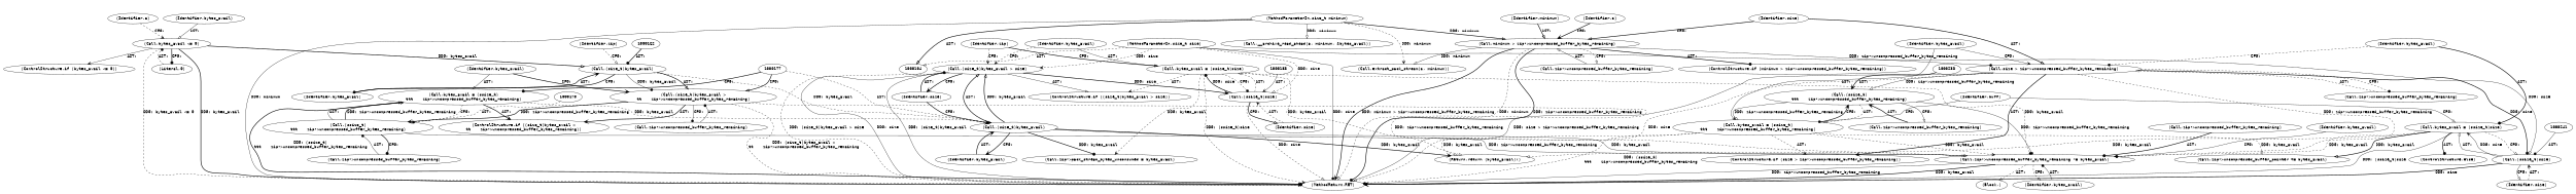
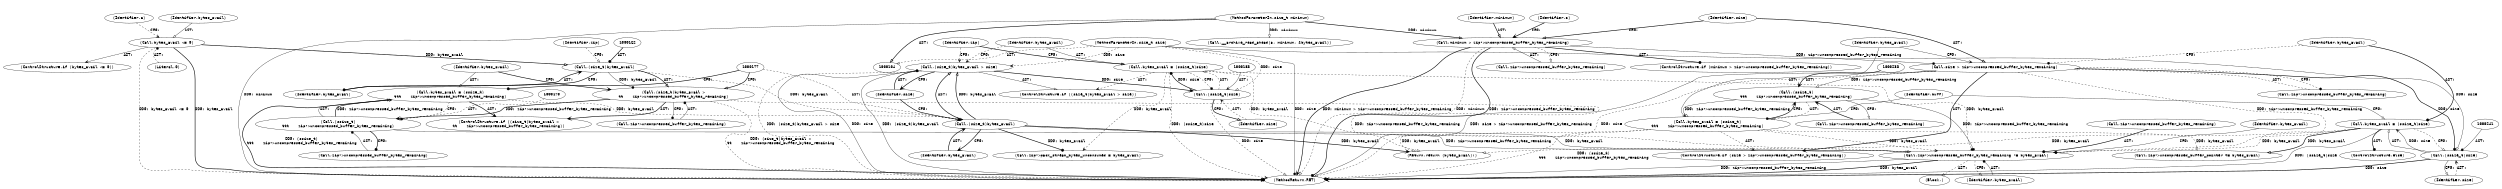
  digraph {
    fontname="DejaVu Sans Mono"
    node [fontname="DejaVu Sans Mono"]
    edge [arrowhead=onormal fontname="DejaVu Sans Mono" style=bold]
    n1 [label="(Call,zip->uncompressed_buffer_bytes_remaining -= bytes_avail)"]
    n2 [label="(Block,)"]
    n3 [label="(MethodReturn,RET)"]
    n4 [label="(Identifier,bytes_avail)"]
    n5 [label="(Call,bytes_avail = (ssize_t)size)"]
    n6 [label="(Call,(ssize_t)size)"]
    n7 [label="(Call,zip->uncompressed_buffer_pointer += bytes_avail)"]
    n8 [label="(Return,return (bytes_avail);)"]
    n9 [label="(ControlStructure,else)"]
    n10 [label="(Identifier,size)"]
    n11 [label="(Call,size > zip->uncompressed_buffer_bytes_remaining)"]
    n12 [label="(Call,(ssize_t)\n\t\t\t    zip->uncompressed_buffer_bytes_remaining)"]
    n13 [label="(Call,zip->uncompressed_buffer_bytes_remaining)"]
    n14 [label="(ControlStructure,if (size > zip->uncompressed_buffer_bytes_remaining))"]
    n15 [label="(Call,bytes_avail = (ssize_t)\n\t\t\t    zip->uncompressed_buffer_bytes_remaining)"]
    n16 [label="(Call,zip->uncompressed_buffer_bytes_remaining)"]
    n17 [label="(MethodParameterIn,size_t size)"]
    n18 [label="(Call,(ssize_t)size)"]
    n19 [label="(Call,(size_t)bytes_avail > size)"]
    1000104
    n21 [label="(Call,bytes_avail = (ssize_t)size)"]
    n22 [label="(Identifier,size)"]
    n23 [label="(ControlStructure,if ((size_t)bytes_avail > size))"]
    n24 [label="(Identifier,size)"]
    n25 [label="(Call,minimum > zip->uncompressed_buffer_bytes_remaining)"]
    n26 [label="(Call,zip->uncompressed_buffer_bytes_remaining)"]
-   n27 [label="(Call,extract_pack_stream(a, minimum))"]
    n28 [label="(ControlStructure,if (minimum > zip->uncompressed_buffer_bytes_remaining))"]
    n29 [label="(MethodParameterIn,size_t minimum)"]
    n30 [label="(Call,__archive_read_ahead(a, minimum, &bytes_avail))"]
    n31 [label="(Call,(size_t)bytes_avail)"]
    n32 [label="(Identifier,bytes_avail)"]
    n33 [label="(Call,zip->pack_stream_bytes_unconsumed = bytes_avail)"]
    n34 [label="(Call,bytes_avail = (ssize_t)\n\t\t\t    zip->uncompressed_buffer_bytes_remaining)"]
    n35 [label="(Call,(ssize_t)\n\t\t\t    zip->uncompressed_buffer_bytes_remaining)"]
    n36 [label="(ControlStructure,if ((size_t)bytes_avail >\n\t\t    zip->uncompressed_buffer_bytes_remaining))"]
    n37 [label="(Call,zip->uncompressed_buffer_bytes_remaining)"]
    n38 [label="(Call,(size_t)bytes_avail >\n\t\t    zip->uncompressed_buffer_bytes_remaining)"]
    n39 [label="(Call,zip->uncompressed_buffer_bytes_remaining)"]
    n40 [label="(Call,(size_t)bytes_avail)"]
    n41 [label="(Identifier,bytes_avail)"]
    n42 [label="(Call,bytes_avail <= 0)"]
    n43 [label="(Literal,0)"]
    n44 [label="(ControlStructure,if (bytes_avail <= 0))"]
    n45 [label="(Identifier,minimum)"]
    n46 [label="(Identifier,bytes_avail)"]
    n47 [label="(Identifier,a)"]
    n48 [label="(Identifier,a)"]
    n49 [label="(Identifier,zip)"]
    n50 [label="(Identifier,bytes_avail)"]
    n51 [label="(Identifier,bytes_avail)"]
    n52 [label="(Call,zip->uncompressed_buffer_bytes_remaining)"]
    n53 [label="(Identifier,buff)"]
    n54 [label="(Identifier,bytes_avail)"]
    n55 [label="(Identifier,zip)"]
    n56 [label="(Identifier,size)"]
    n57 [label="(Identifier,bytes_avail)"]
    n58 [label="(Identifier,bytes_avail)"]
    1000241
    1000233
    1000177
    1000170
    1000162
    1000183
    n1 -> n2 [label="AST: " style=dashed]
    n1 -> n3 [arrowhead=dot label="DDG: zip->uncompressed_buffer_bytes_remaining" style=solid]
    n1 -> n3 [arrowhead=vee label="DDG: bytes_avail"]
    n1 -> n4 [label="CFG: " style=dashed]
    n4 -> n1 [arrowhead=dot label="AST: " style=solid]
    n5 -> n1 [arrowhead=vee label="DDG: bytes_avail" style=dashed]
    n5 -> n3 [arrowhead=vee label="DDG: (ssize_t)size" style=solid]
    n5 -> n6 [label="CFG: " style=dashed]
    n5 -> n7 [label="DDG: bytes_avail"]
    n5 -> n8 [label="DDG: bytes_avail" style=dashed]
    n5 -> n9 [arrowhead=dot label="AST: "]
    n6 -> n3 [arrowhead=vee label="DDG: size"]
    n6 -> n5 [label="AST: " style=solid]
    n6 -> n5 [arrowhead=vee label="DDG: size" style=solid]
    n6 -> n10 [label="CFG: " style=solid]
    n10 -> n6 [arrowhead=vee label="AST: " style=dashed]
    n11 -> n1 [label="DDG: zip->uncompressed_buffer_bytes_remaining" style=dashed]
    n11 -> n3 [label="DDG: size > zip->uncompressed_buffer_bytes_remaining" style=solid]
    n11 -> n3 [label="DDG: size" style=dashed]
    n11 -> n6 [arrowhead=dot label="DDG: size"]
    n11 -> n12 [label="DDG: zip->uncompressed_buffer_bytes_remaining" style=solid]
    n11 -> n13 [arrowhead=dot label="CFG: " style=dashed]
    n11 -> n14 [arrowhead=vee label="AST: "]
    n12 -> n1 [arrowhead=dot label="DDG: zip->uncompressed_buffer_bytes_remaining" style=solid]
    n12 -> n15 [label="AST: " style=dashed]
    n12 -> n15 [label="DDG: zip->uncompressed_buffer_bytes_remaining" style=solid]
    n12 -> n16 [label="CFG: " style=solid]
    n13 -> n11 [label="AST: " style=dashed]
    n15 -> n1 [arrowhead=vee label="DDG: bytes_avail" style=dashed]
    n15 -> n3 [label="DDG: (ssize_t)\n\t\t\t    zip->uncompressed_buffer_bytes_remaining" style=dashed]
    n15 -> n7 [label="DDG: bytes_avail" style=dashed]
    n15 -> n8 [label="DDG: bytes_avail" style=dashed]
    n15 -> n12 [arrowhead=vee label="CFG: "]
    n15 -> n14 [arrowhead=vee label="AST: " style=dashed]
    n16 -> n12 [arrowhead=vee label="AST: "]
    n17 -> n3 [arrowhead=dot label="DDG: size" style=solid]
    n17 -> n6 [label="DDG: size" style=solid]
    n17 -> n18 [label="DDG: size" style=dashed]
    n17 -> n19 [arrowhead=vee label="DDG: size" style=dashed]
    n17 -> 1000104 [label="AST: " style=dashed]
    n18 -> n3 [label="DDG: size" style=dashed]
    n18 -> n21 [label="AST: " style=dashed]
    n18 -> n21 [arrowhead=dot label="DDG: size"]
    n18 -> n22 [label="CFG: "]
    n19 -> n3 [arrowhead=vee label="DDG: size" style=solid]
    n19 -> n3 [arrowhead=dot label="DDG: (size_t)bytes_avail" style=solid]
    n19 -> n3 [arrowhead=vee label="DDG: (size_t)bytes_avail > size" style=dashed]
    n19 -> n18 [arrowhead=vee label="DDG: size"]
    n19 -> n23 [label="AST: " style=solid]
    n19 -> n24 [arrowhead=vee label="CFG: "]
    n21 -> n1 [arrowhead=dot label="DDG: bytes_avail" style=dashed]
    n21 -> n3 [arrowhead=vee label="DDG: (ssize_t)size" style=dashed]
    n21 -> n8 [label="DDG: bytes_avail" style=dashed]
    n21 -> n18 [arrowhead=dot label="CFG: " style=dashed]
    n21 -> n23 [arrowhead=vee label="AST: " style=dashed]
    n21 -> n33 [arrowhead=vee label="DDG: bytes_avail" style=dashed]
    n22 -> n18 [arrowhead=vee label="AST: " style=dashed]
    n24 -> n19 [arrowhead=dot label="AST: "]
    n24 -> n31 [arrowhead=vee label="CFG: "]
    n25 -> n3 [arrowhead=dot label="DDG: zip->uncompressed_buffer_bytes_remaining"]
    n25 -> n3 [arrowhead=vee label="DDG: minimum > zip->uncompressed_buffer_bytes_remaining"]
    n25 -> n3 [label="DDG: minimum" style=dashed]
    n25 -> n11 [arrowhead=dot label="DDG: zip->uncompressed_buffer_bytes_remaining" style=solid]
    n25 -> n26 [label="CFG: " style=dashed]
-   n25 -> n27 [label="DDG: minimum" style=solid]
    n25 -> n28 [arrowhead=dot label="AST: "]
    n26 -> n25 [label="AST: " style=solid]
    n29 -> n3 [label="DDG: minimum" style=solid]
    n29 -> 1000104 [label="AST: "]
    n29 -> n25 [label="DDG: minimum"]
-   n29 -> n27 [arrowhead=vee label="DDG: minimum" style=dashed]
    n29 -> n30 [label="DDG: minimum" style=solid]
    n31 -> n1 [label="DDG: bytes_avail" style=solid]
    n31 -> n8 [arrowhead=vee label="DDG: bytes_avail"]
    n31 -> n19 [label="AST: "]
    n31 -> n19 [label="DDG: bytes_avail"]
    n31 -> n32 [arrowhead=vee label="CFG: "]
    n31 -> n33 [arrowhead=dot label="DDG: bytes_avail"]
    n32 -> n31 [arrowhead=vee label="AST: "]
    n34 -> n3 [arrowhead=dot label="DDG: (ssize_t)\n\t\t\t    zip->uncompressed_buffer_bytes_remaining"]
    n34 -> n31 [arrowhead=vee label="DDG: bytes_avail" style=dashed]
    n34 -> n35 [arrowhead=dot label="CFG: " style=dashed]
    n34 -> n36 [arrowhead=vee label="AST: "]
    n35 -> n1 [label="DDG: zip->uncompressed_buffer_bytes_remaining" style=solid]
    n35 -> n34 [arrowhead=vee label="AST: " style=solid]
    n35 -> n34 [label="DDG: zip->uncompressed_buffer_bytes_remaining"]
    n35 -> n37 [arrowhead=dot label="CFG: "]
    n37 -> n35 [arrowhead=dot label="AST: " style=solid]
    n38 -> n1 [label="DDG: zip->uncompressed_buffer_bytes_remaining" style=dashed]
    n38 -> n3 [arrowhead=dot label="DDG: (size_t)bytes_avail >\n\t\t    zip->uncompressed_buffer_bytes_remaining" style=dashed]
    n38 -> n35 [arrowhead=vee label="DDG: zip->uncompressed_buffer_bytes_remaining"]
    n38 -> n36 [arrowhead=vee label="AST: "]
    n38 -> n39 [arrowhead=dot label="CFG: " style=solid]
    n39 -> n38 [arrowhead=dot label="AST: " style=solid]
    n40 -> n31 [arrowhead=vee label="DDG: bytes_avail" style=dashed]
    n40 -> n38 [label="AST: "]
    n40 -> n38 [arrowhead=dot label="DDG: bytes_avail" style=solid]
    n40 -> n41 [arrowhead=dot label="CFG: "]
    n41 -> n40 [arrowhead=vee label="AST: "]
    n42 -> n3 [arrowhead=vee label="DDG: bytes_avail <= 0" style=dashed]
    n42 -> n3 [label="DDG: bytes_avail"]
    n42 -> n40 [label="DDG: bytes_avail"]
-   n42 -> n43 [arrowhead=dot label="CFG: "]
    n42 -> n44 [arrowhead=vee label="AST: " style=solid]
    n43 -> n42 [arrowhead=dot label="AST: " style=dashed]
    n45 -> n25 [label="AST: "]
    n46 -> n42 [label="AST: " style=solid]
    n47 -> n42 [arrowhead=vee label="CFG: " style=dashed]
    n48 -> n25 [arrowhead=vee label="CFG: "]
    n49 -> n40 [label="CFG: " style=dashed]
    n50 -> n11 [arrowhead=vee label="CFG: " style=solid]
    n50 -> n15 [arrowhead=vee label="AST: " style=solid]
    n51 -> n19 [arrowhead=vee label="CFG: " style=dashed]
    n51 -> n21 [label="AST: " style=solid]
    n52 -> n1 [arrowhead=dot label="AST: "]
    n53 -> n5 [label="CFG: " style=solid]
    n53 -> n15 [arrowhead=dot label="CFG: " style=solid]
    n54 -> n1 [arrowhead=dot label="CFG: " style=solid]
    n55 -> n19 [arrowhead=vee label="CFG: " style=dashed]
    n55 -> n21 [label="CFG: "]
    n56 -> n11 [label="AST: "]
    n56 -> n25 [label="CFG: "]
    n57 -> n5 [arrowhead=dot label="AST: "]
    n57 -> n11 [arrowhead=dot label="CFG: " style=dashed]
    n58 -> n34 [label="AST: " style=solid]
    n58 -> n38 [arrowhead=vee label="CFG: "]
    1000241 -> n6 [arrowhead=dot label="AST: " style=solid]
    1000233 -> n12 [arrowhead=vee label="AST: "]
    1000177 -> n31 [arrowhead=vee label="AST: " style=dashed]
    1000177 -> n34 [arrowhead=dot label="CFG: "]
    1000177 -> n38 [label="CFG: "]
    1000170 -> n35 [label="AST: " style=dashed]
    1000162 -> n40 [arrowhead=dot label="AST: "]
    1000183 -> n18 [arrowhead=vee label="AST: " style=solid]
  }
